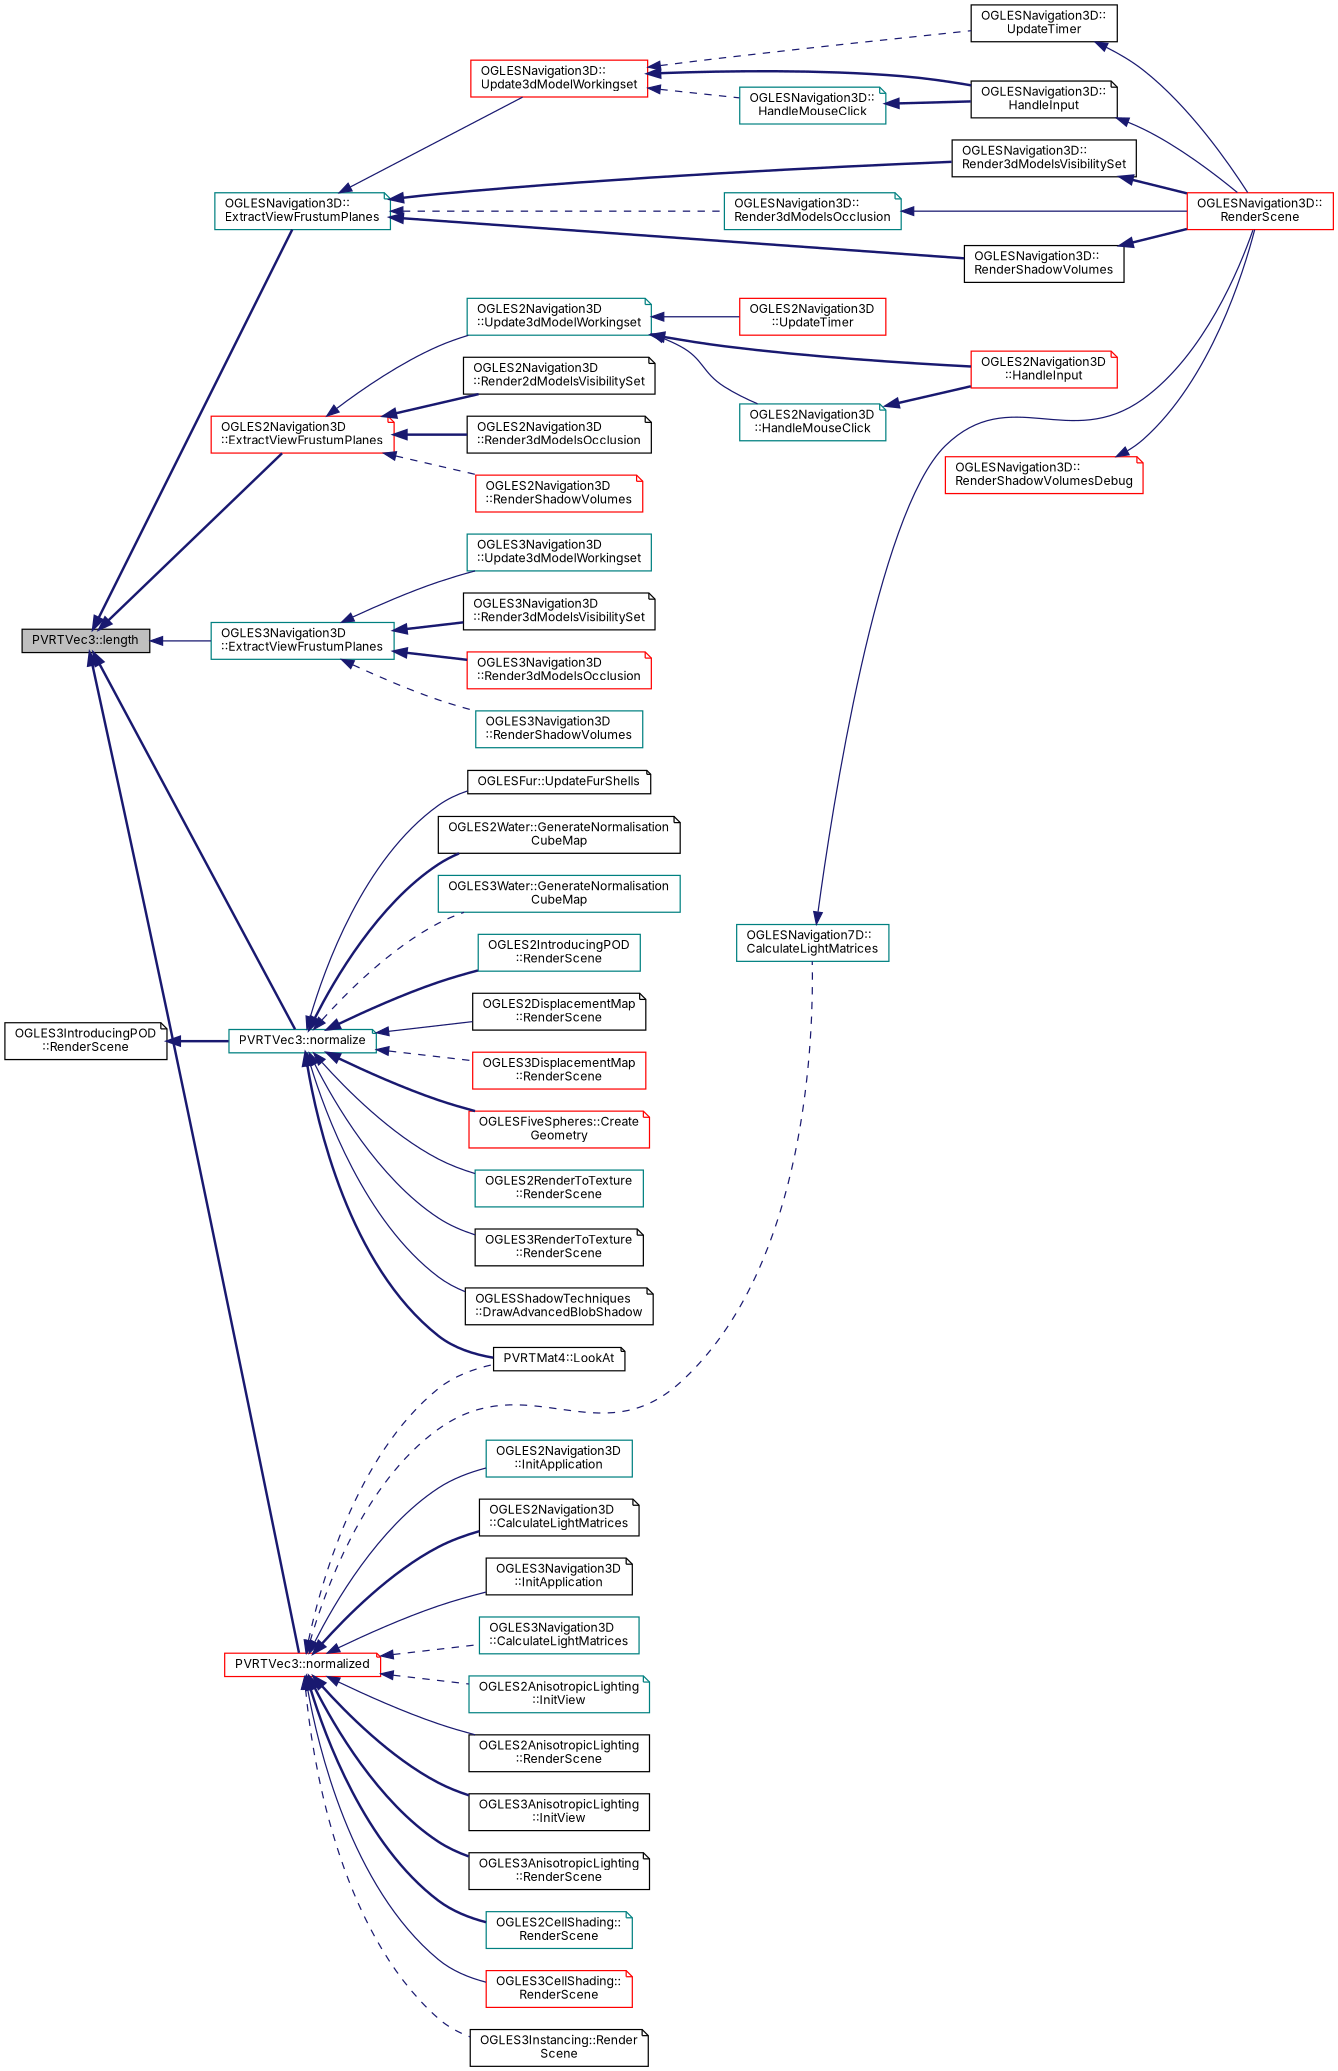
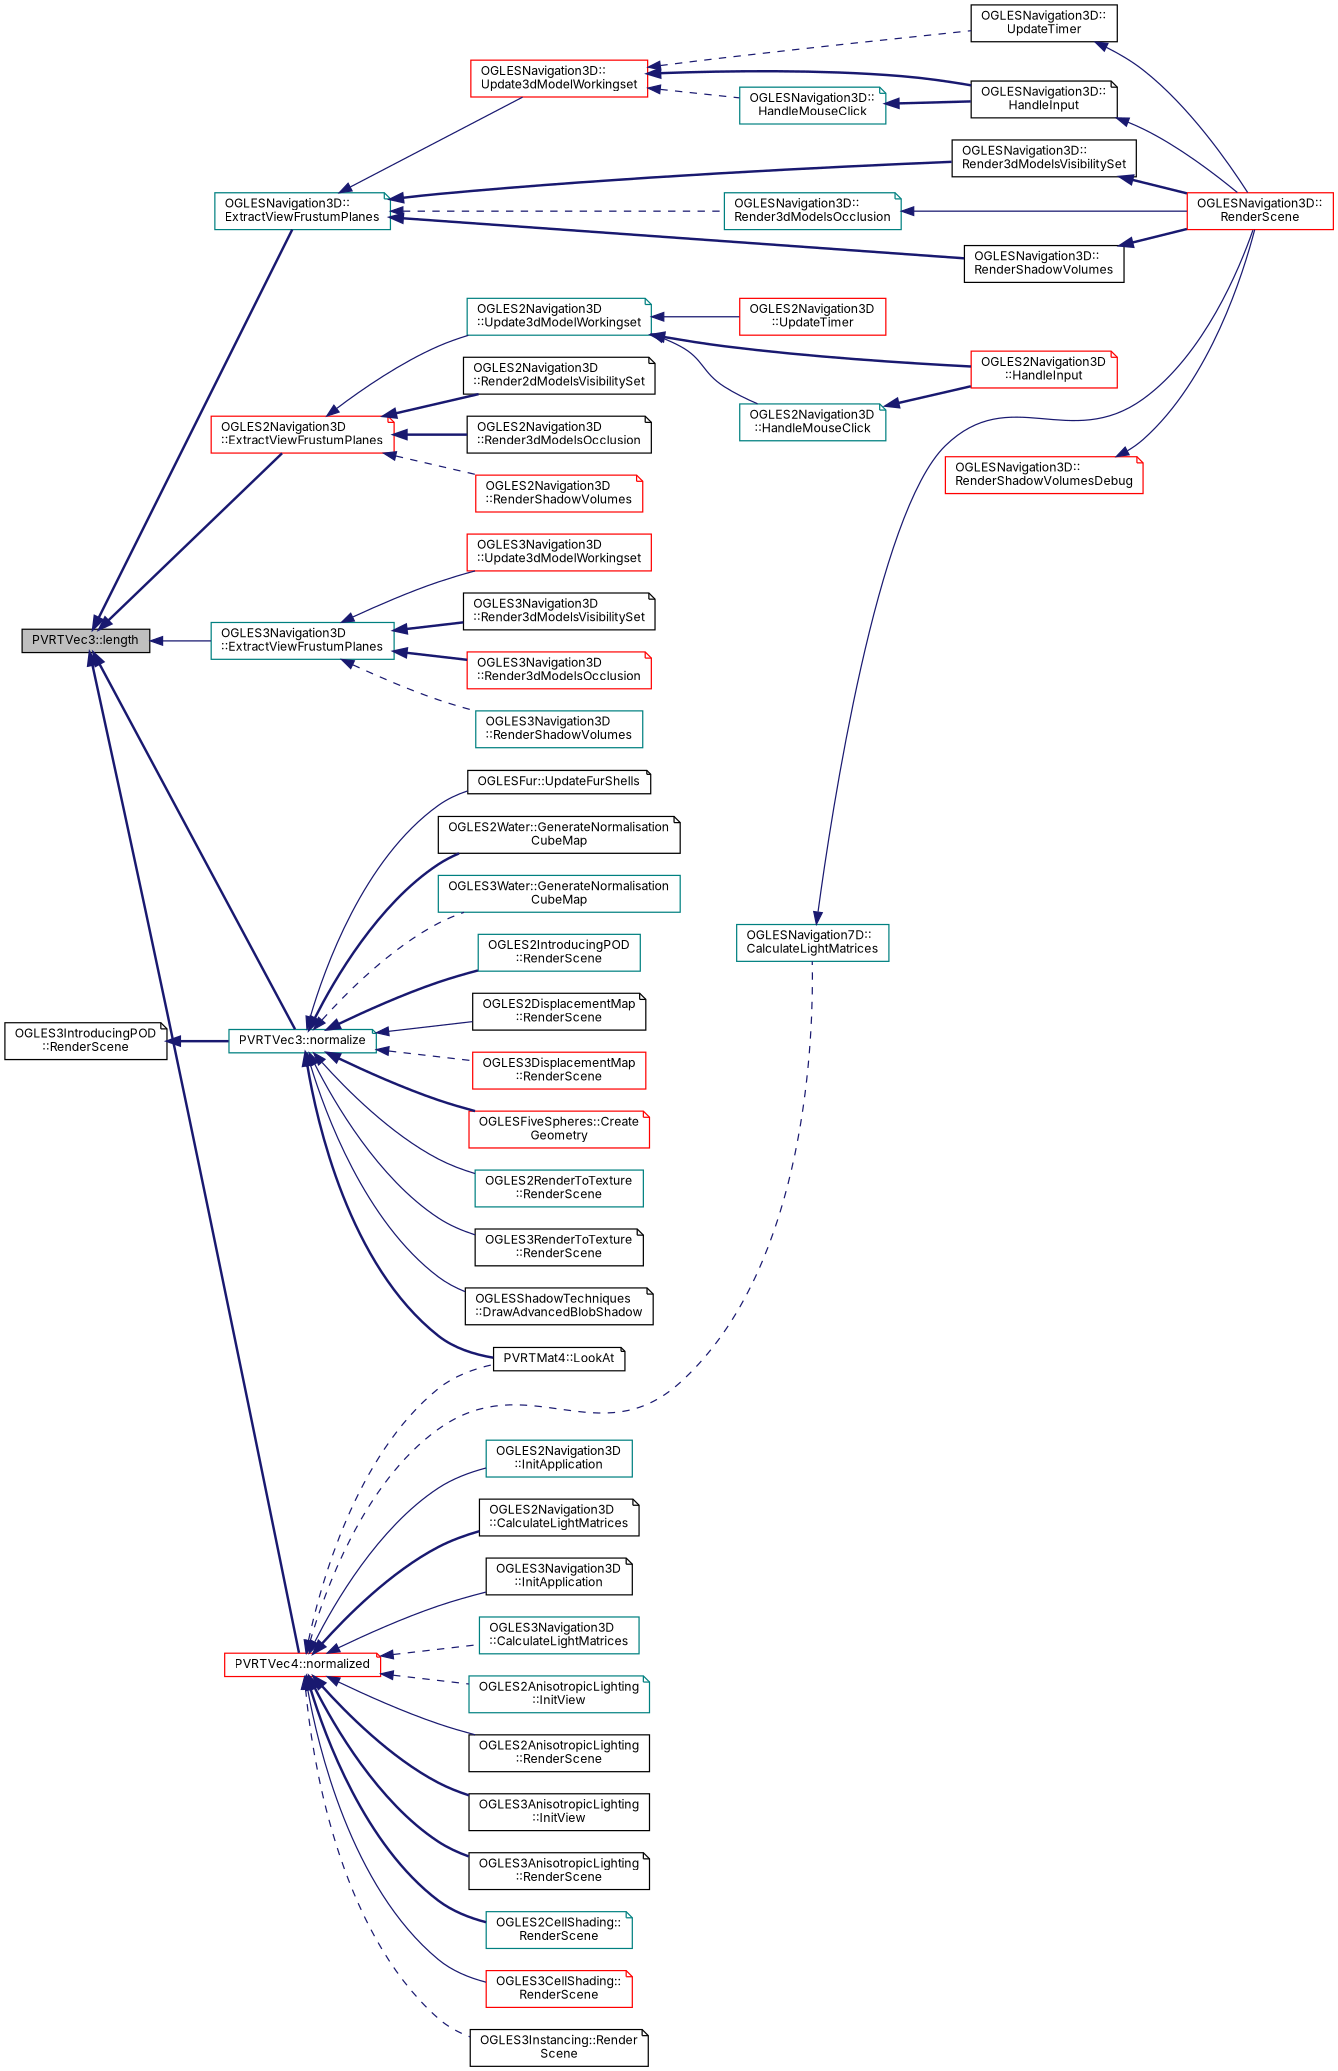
  digraph {
    fontname=Inter
    rankdir=LR
    node [color=black fillcolor=white fontname=Inter fontsize=10 shape=note style=filled]
    edge [color=midnightblue dir=back fontname=Inter fontsize=10 labelfontname=Helvetica labelfontsize=10 style=bold]
    n1 [fillcolor=grey75 fontcolor=black height=0.2 label="PVRTVec3::length" shape=box width=0.4]
    n2 [color=teal height=0.2 label="OGLESNavigation3D::\lExtractViewFrustumPlanes" width=0.4]
    n3 [color=red height=0.2 label="OGLES2Navigation3D\l::ExtractViewFrustumPlanes" width=0.4]
    n4 [color=teal height=0.2 label="OGLES3Navigation3D\l::ExtractViewFrustumPlanes" shape=box width=0.4]
    n5 [color=teal height=0.2 label="PVRTVec3::normalize" width=0.4]
-   n6 [color=red height=0.2 label="PVRTVec3::normalized" width=0.4]
+   n6 [color=red height=0.2 label="PVRTVec4::normalized" width=0.4]
    n7 [color=red height=0.2 label="OGLESNavigation3D::\lUpdate3dModelWorkingset" shape=box width=0.4]
    n8 [height=0.2 label="OGLESNavigation3D::\lRender3dModelsVisibilitySet" shape=box width=0.4]
    n9 [color=teal height=0.2 label="OGLESNavigation3D::\lRender3dModelsOcclusion" width=0.4]
    n10 [height=0.2 label="OGLESNavigation3D::\lRenderShadowVolumes" shape=box width=0.4]
    n11 [color=teal height=0.2 label="OGLES2Navigation3D\l::Update3dModelWorkingset" width=0.4]
    n12 [height=0.2 label="OGLES2Navigation3D\l::Render2dModelsVisibilitySet" width=0.4]
    n13 [height=0.2 label="OGLES2Navigation3D\l::Render3dModelsOcclusion" width=0.4]
    n14 [color=red height=0.2 label="OGLES2Navigation3D\l::RenderShadowVolumes" width=0.4]
-   n15 [color=teal height=0.2 label="OGLES3Navigation3D\l::Update3dModelWorkingset" shape=box width=0.4]
+   n15 [color=red height=0.2 label="OGLES3Navigation3D\l::Update3dModelWorkingset" shape=box width=0.4]
    n16 [height=0.2 label="OGLES3Navigation3D\l::Render3dModelsVisibilitySet" width=0.4]
    n17 [color=red height=0.2 label="OGLES3Navigation3D\l::Render3dModelsOcclusion" width=0.4]
    n18 [color=teal height=0.2 label="OGLES3Navigation3D\l::RenderShadowVolumes" shape=box width=0.4]
    n19 [height=0.2 label="OGLESFur::UpdateFurShells" width=0.4]
    n20 [height=0.2 label="OGLES2Water::GenerateNormalisation\lCubeMap" width=0.4]
    n21 [color=teal height=0.2 label="OGLES3Water::GenerateNormalisation\lCubeMap" shape=box width=0.4]
    n22 [color=teal height=0.2 label="OGLES2IntroducingPOD\l::RenderScene" shape=box width=0.4]
    n23 [height=0.2 label="OGLES2DisplacementMap\l::RenderScene" width=0.4]
    n24 [color=red height=0.2 label="OGLES3DisplacementMap\l::RenderScene" shape=box width=0.4]
    n25 [color=red height=0.2 label="OGLESFiveSpheres::Create\lGeometry" width=0.4]
    n26 [color=teal height=0.2 label="OGLES2RenderToTexture\l::RenderScene" shape=box width=0.4]
    n27 [height=0.2 label="OGLES3RenderToTexture\l::RenderScene" width=0.4]
    n28 [height=0.2 label="OGLESShadowTechniques\l::DrawAdvancedBlobShadow" width=0.4]
    n29 [height=0.2 label="PVRTMat4::LookAt" width=0.4]
    n30 [color=teal height=0.2 label="OGLESNavigation7D::\lCalculateLightMatrices" shape=box width=0.4]
    n31 [color=teal height=0.2 label="OGLES2Navigation3D\l::InitApplication" shape=box width=0.4]
    n32 [height=0.2 label="OGLES2Navigation3D\l::CalculateLightMatrices" width=0.4]
    n33 [height=0.2 label="OGLES3Navigation3D\l::InitApplication" width=0.4]
    n34 [color=teal height=0.2 label="OGLES3Navigation3D\l::CalculateLightMatrices" shape=box width=0.4]
    n35 [color=teal height=0.2 label="OGLES2AnisotropicLighting\l::InitView" width=0.4]
    n36 [height=0.2 label="OGLES2AnisotropicLighting\l::RenderScene" shape=box width=0.4]
    n37 [height=0.2 label="OGLES3AnisotropicLighting\l::InitView" shape=box width=0.4]
    n38 [height=0.2 label="OGLES3AnisotropicLighting\l::RenderScene" width=0.4]
    n39 [color=teal height=0.2 label="OGLES2CellShading::\lRenderScene" width=0.4]
    n40 [color=red height=0.2 label="OGLES3CellShading::\lRenderScene" width=0.4]
    n41 [height=0.2 label="OGLES3Instancing::Render\lScene" width=0.4]
    n42 [height=0.2 label="OGLESNavigation3D::\lUpdateTimer" shape=box width=0.4]
    n43 [height=0.2 label="OGLESNavigation3D::\lHandleInput" width=0.4]
    n44 [color=teal height=0.2 label="OGLESNavigation3D::\lHandleMouseClick" width=0.4]
    n45 [color=red height=0.2 label="OGLESNavigation3D::\lRenderScene" shape=box width=0.4]
    n46 [color=red height=0.2 label="OGLESNavigation3D::\lRenderShadowVolumesDebug" width=0.4]
    n47 [color=red height=0.2 label="OGLES2Navigation3D\l::UpdateTimer" shape=box width=0.4]
    n48 [color=red height=0.2 label="OGLES2Navigation3D\l::HandleInput" width=0.4]
    n49 [color=teal height=0.2 label="OGLES2Navigation3D\l::HandleMouseClick" width=0.4]
    n50 [height=0.2 label="OGLES3IntroducingPOD\l::RenderScene" width=0.4]
    n1 -> n2
    n1 -> n3
    n1 -> n4 [style=solid]
    n1 -> n5
    n1 -> n6
    n2 -> n7 [style=solid]
    n2 -> n8
    n2 -> n9 [style=dashed]
    n2 -> n10
    n3 -> n11 [style=solid]
    n3 -> n12
    n3 -> n13
    n3 -> n14 [style=dashed]
    n4 -> n15 [style=solid]
    n4 -> n16
    n4 -> n17
    n4 -> n18 [style=dashed]
    n5 -> n19 [style=solid]
    n5 -> n20
    n5 -> n21 [style=dashed]
    n5 -> n22
    n5 -> n23 [style=solid]
    n5 -> n24 [style=dashed]
    n5 -> n25
    n5 -> n26 [style=solid]
    n5 -> n27 [style=solid]
    n5 -> n28 [style=solid]
    n5 -> n29
    n6 -> n29 [style=dashed]
    n6 -> n30 [style=dashed]
    n6 -> n31 [style=solid]
    n6 -> n32
    n6 -> n33 [style=solid]
    n6 -> n34 [style=dashed]
    n6 -> n35 [style=dashed]
    n6 -> n36 [style=solid]
    n6 -> n37
    n6 -> n38
    n6 -> n39
    n6 -> n40 [style=solid]
    n6 -> n41 [style=dashed]
    n7 -> n42 [style=dashed]
    n7 -> n43
    n7 -> n44 [style=dashed]
    n8 -> n45
    n9 -> n45 [style=solid]
    n10 -> n45
    n11 -> n47 [style=solid]
    n11 -> n48
    n11 -> n49 [style=solid]
    n30 -> n45 [style=solid]
    n42 -> n45 [style=solid]
    n43 -> n45 [style=solid]
    n44 -> n43
    n46 -> n45 [style=solid]
    n49 -> n48
    n50 -> n5
  }
